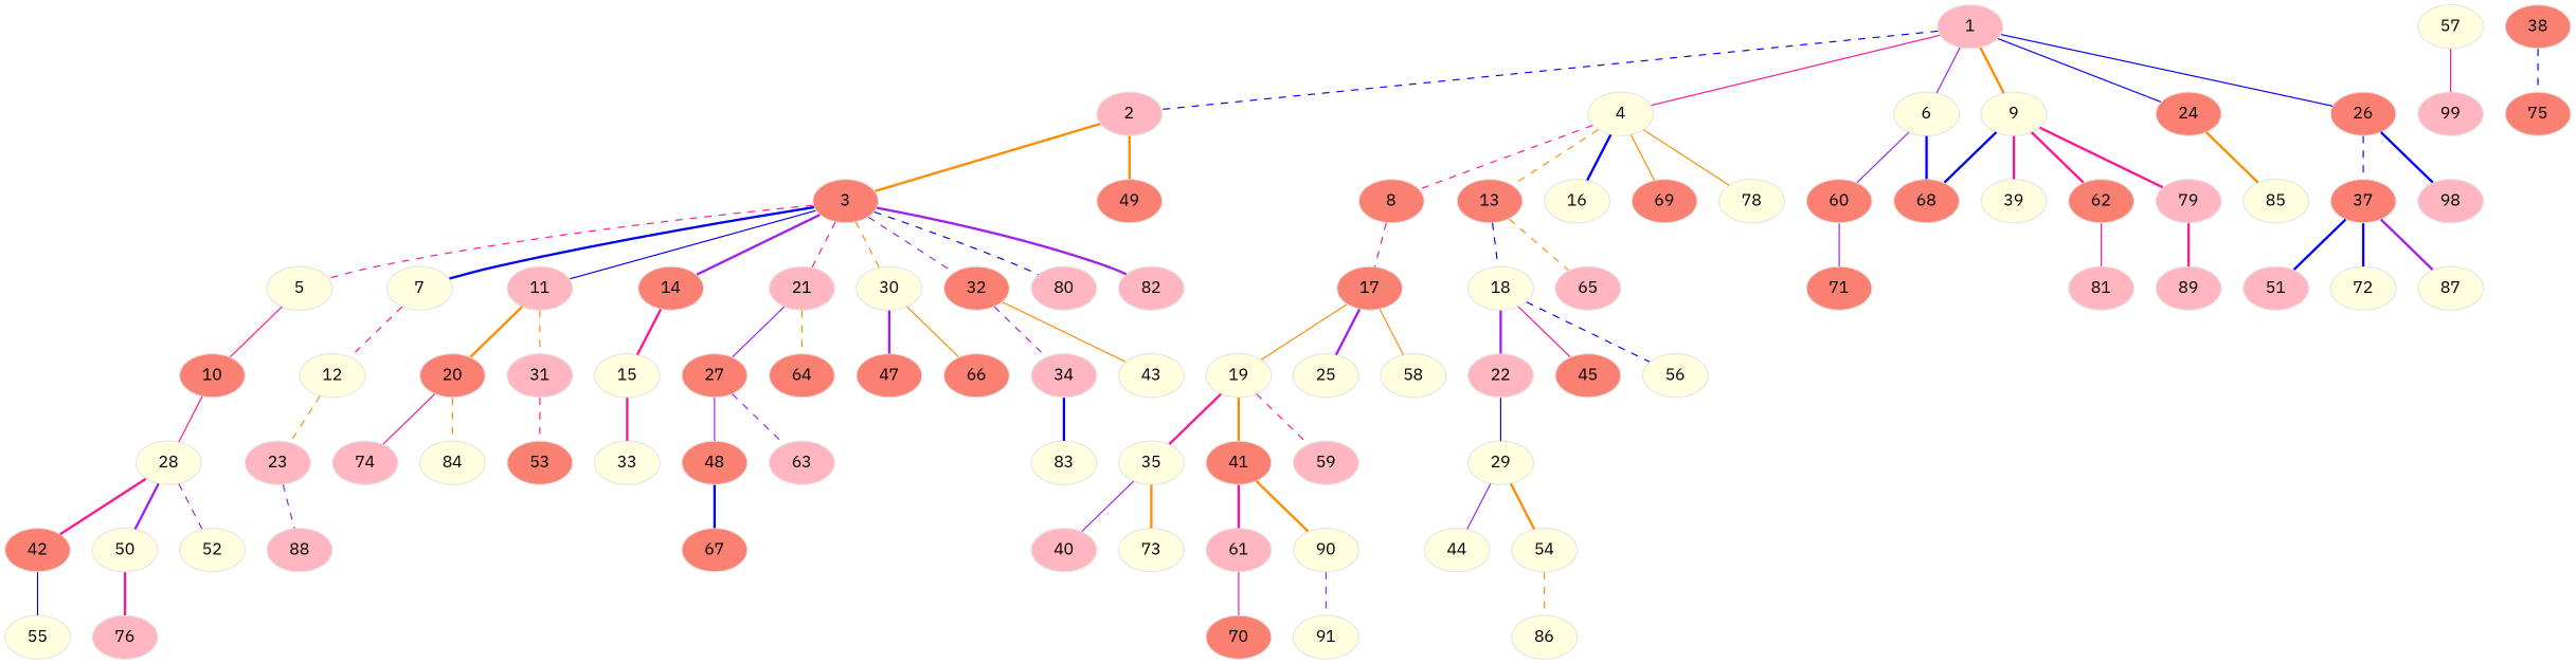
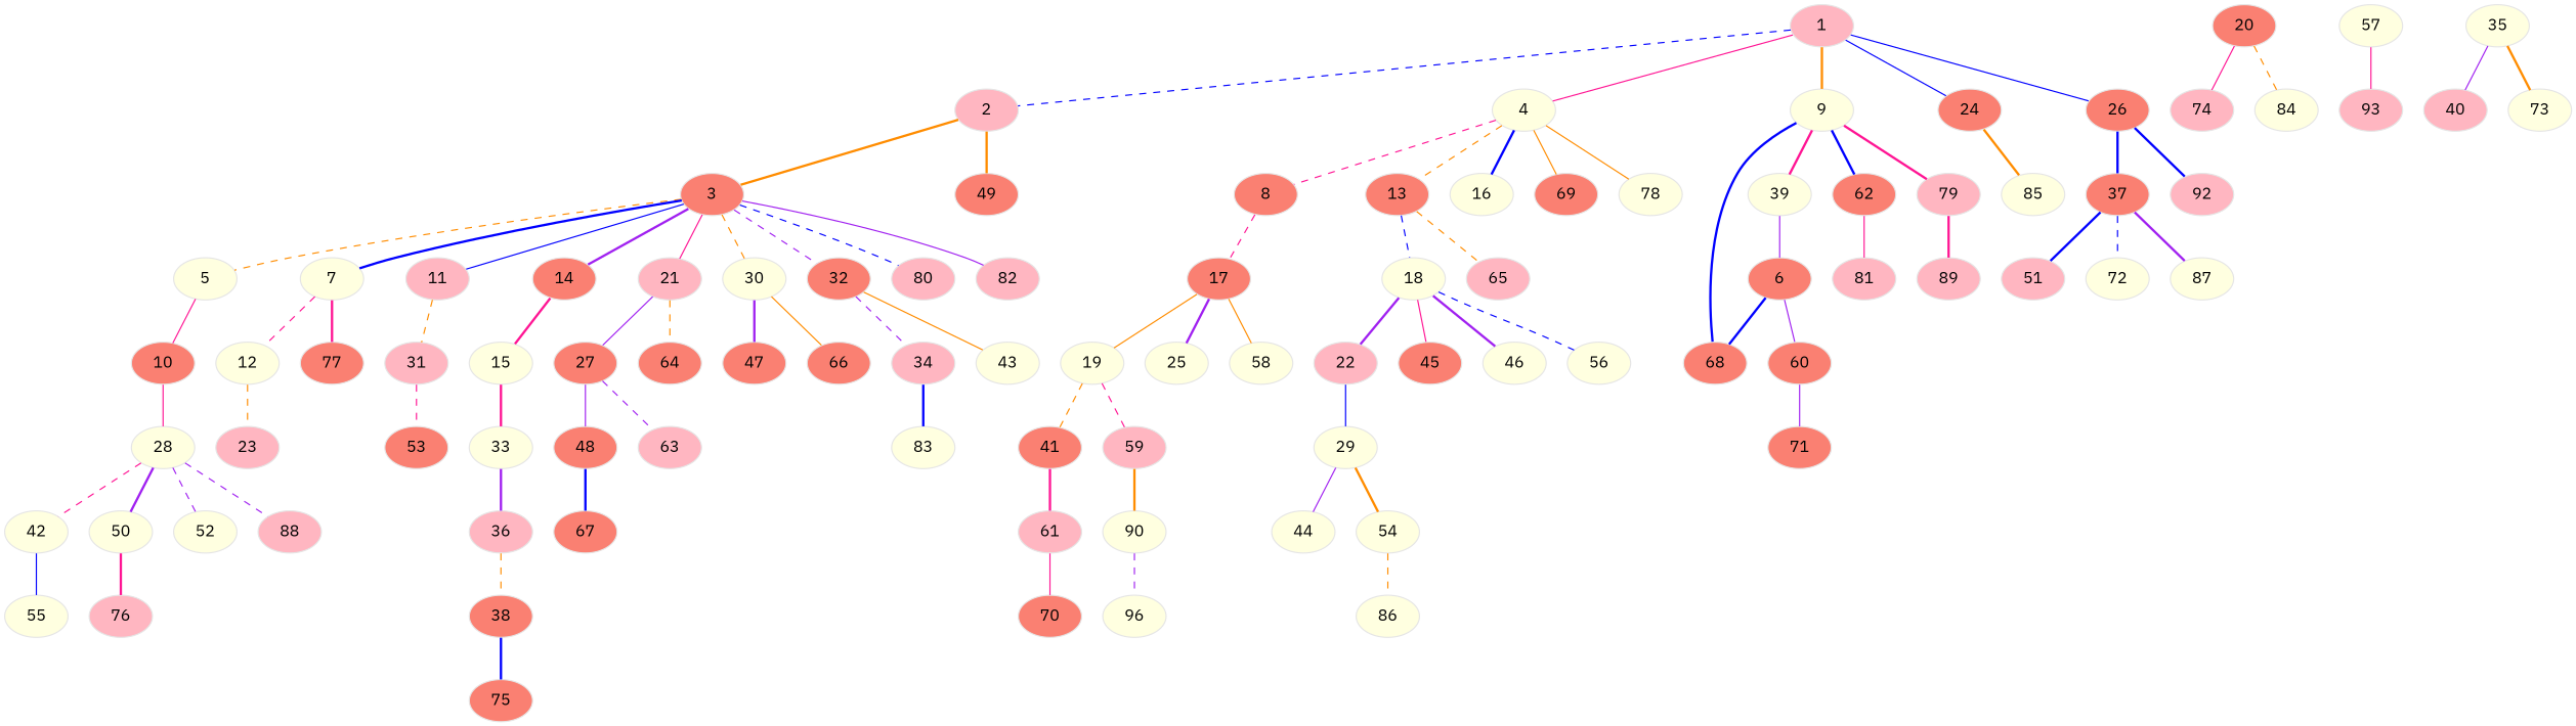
  graph {
    fontname="IBM Plex Sans"
    node [color=gray90 fillcolor=lightyellow fontname="IBM Plex Sans" style=filled]
    edge [color=deeppink fontname="IBM Plex Sans" style=bold]
    1 [fillcolor=lightpink]
    2 [fillcolor=lightpink]
    4
-   6
+   6 [fillcolor=salmon]
    9
    24 [fillcolor=salmon]
    26 [fillcolor=salmon]
    3 [fillcolor=salmon]
    49 [fillcolor=salmon]
    8 [fillcolor=salmon]
    13 [fillcolor=salmon]
    16
    69 [fillcolor=salmon]
    78
    60 [fillcolor=salmon]
    68 [fillcolor=salmon]
    39
    62 [fillcolor=salmon]
    79 [fillcolor=lightpink]
    85
    37 [fillcolor=salmon]
-   92 [fillcolor=lightpink label=98]
+   92 [fillcolor=lightpink]
    5
    7
    11 [fillcolor=lightpink]
    14 [fillcolor=salmon]
    21 [fillcolor=lightpink]
    30
    32 [fillcolor=salmon]
    80 [fillcolor=lightpink]
    82 [fillcolor=lightpink]
    10 [fillcolor=salmon]
    12
+   77 [fillcolor=salmon]
    20 [fillcolor=salmon]
    31 [fillcolor=lightpink]
    15
    27 [fillcolor=salmon]
    64 [fillcolor=salmon]
    47 [fillcolor=salmon]
    66 [fillcolor=salmon]
    34 [fillcolor=lightpink]
    43
    17 [fillcolor=salmon]
    18
    65 [fillcolor=lightpink]
    28
    71 [fillcolor=salmon]
    23 [fillcolor=lightpink]
    19
    25
    58
-   93 [fillcolor=lightpink label=99]
+   93 [fillcolor=lightpink]
    57
    81 [fillcolor=lightpink]
    89 [fillcolor=lightpink]
-   42 [fillcolor=salmon]
+   42
    50
    52
    74 [fillcolor=lightpink]
    84
    53 [fillcolor=salmon]
    88 [fillcolor=lightpink]
    22 [fillcolor=lightpink]
    45 [fillcolor=salmon]
+   46
    56
    33
+   36 [fillcolor=lightpink]
    35
    41 [fillcolor=salmon]
    59 [fillcolor=lightpink]
    29
    40 [fillcolor=lightpink]
    73
    61 [fillcolor=lightpink]
    90
    48 [fillcolor=salmon]
    63 [fillcolor=lightpink]
    44
    54
    51 [fillcolor=lightpink]
    72
    87
    67 [fillcolor=salmon]
    55
    76 [fillcolor=lightpink]
    86
    83
    38 [fillcolor=salmon]
    75 [fillcolor=salmon]
    70 [fillcolor=salmon]
-   91
+   91 [label=96]
    1 -- 2 [color=blue style=dashed]
    1 -- 4 [style=solid]
-   1 -- 6 [color=purple style=solid]
+   39 -- 6 [color=purple style=solid]
    1 -- 9 [color=darkorange]
    1 -- 24 [color=blue style=solid]
    1 -- 26 [color=blue style=solid]
    2 -- 3 [color=darkorange]
    2 -- 49 [color=darkorange]
    4 -- 8 [style=dashed]
    4 -- 13 [color=darkorange style=dashed]
    4 -- 16 [color=blue]
    4 -- 69 [color=darkorange style=solid]
    4 -- 78 [color=darkorange style=solid]
    6 -- 60 [color=purple style=solid]
    6 -- 68 [color=blue]
    9 -- 68 [color=blue]
    9 -- 39
-   9 -- 62
+   9 -- 62 [color=blue]
    9 -- 79
    24 -- 85 [color=darkorange]
-   26 -- 37 [color=blue style=dashed]
+   26 -- 37 [color=blue]
    26 -- 92 [color=blue]
-   3 -- 5 [style=dashed]
+   3 -- 5 [color=darkorange style=dashed]
    3 -- 7 [color=blue]
    3 -- 11 [color=blue style=solid]
    3 -- 14 [color=purple]
-   3 -- 21 [style=dashed]
+   3 -- 21 [style=solid]
    3 -- 30 [color=darkorange style=dashed]
    3 -- 32 [color=purple style=dashed]
    3 -- 80 [color=blue style=dashed]
-   3 -- 82 [color=purple]
+   3 -- 82 [color=purple style=solid]
    8 -- 17 [style=dashed]
    13 -- 18 [color=blue style=dashed]
    13 -- 65 [color=darkorange style=dashed]
    60 -- 71 [color=purple style=solid]
    62 -- 81 [style=solid]
    79 -- 89
    37 -- 51 [color=blue]
-   37 -- 72 [color=blue]
+   37 -- 72 [color=blue style=dashed]
    37 -- 87 [color=purple]
    5 -- 10 [style=solid]
    7 -- 12 [style=dashed]
-   11 -- 20 [color=darkorange]
+   7 -- 77
    11 -- 31 [color=darkorange style=dashed]
    14 -- 15
    21 -- 27 [color=purple style=solid]
    21 -- 64 [color=darkorange style=dashed]
    30 -- 47 [color=purple]
    30 -- 66 [color=darkorange style=solid]
    32 -- 34 [color=purple style=dashed]
    32 -- 43 [color=darkorange style=solid]
    10 -- 28 [style=solid]
    12 -- 23 [color=darkorange style=dashed]
    20 -- 74 [style=solid]
    20 -- 84 [color=darkorange style=dashed]
    31 -- 53 [style=dashed]
    15 -- 33
    27 -- 48 [color=purple style=solid]
    27 -- 63 [color=purple style=dashed]
    34 -- 83 [color=blue]
    17 -- 19 [color=darkorange style=solid]
    17 -- 25 [color=purple]
    17 -- 58 [color=darkorange style=solid]
    18 -- 22 [color=purple]
    18 -- 45 [style=solid]
+   18 -- 46 [color=purple]
    18 -- 56 [color=blue style=dashed]
-   28 -- 42
+   28 -- 42 [style=dashed]
    28 -- 50 [color=purple]
    28 -- 52 [color=purple style=dashed]
-   23 -- 88 [color=purple style=dashed]
-   19 -- 35
-   19 -- 41 [color=darkorange]
+   28 -- 88 [color=purple style=dashed]
+   19 -- 41 [color=darkorange style=dashed]
    19 -- 59 [style=dashed]
    57 -- 93 [style=solid]
    42 -- 55 [color=blue style=solid]
    50 -- 76
    22 -- 29 [color=blue style=solid]
+   33 -- 36 [color=purple]
+   36 -- 38 [color=darkorange style=dashed]
    35 -- 40 [color=purple style=solid]
    35 -- 73 [color=darkorange]
    41 -- 61
-   41 -- 90 [color=darkorange]
+   59 -- 90 [color=darkorange]
    29 -- 44 [color=purple style=solid]
    29 -- 54 [color=darkorange]
    61 -- 70 [style=solid]
    90 -- 91 [color=purple style=dashed]
    48 -- 67 [color=blue]
    54 -- 86 [color=darkorange style=dashed]
-   38 -- 75 [color=blue style=dashed]
+   38 -- 75 [color=blue]
  }
